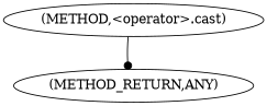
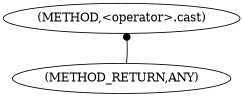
  digraph {
    n1 [label=<(METHOD,&lt;operator&gt;.cast)>]
    n2 [label=<(METHOD_RETURN,ANY)>]
-   n1 -> n2 [arrowhead=dot]
+   n2 -> n1 [arrowhead=dot]
  }
